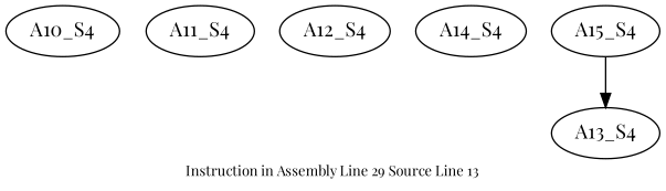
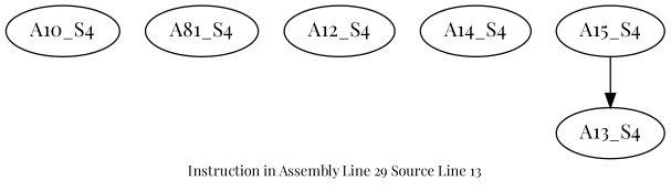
  digraph {
    fontsize=10
    label="Instruction in Assembly Line 29 Source Line 13"
    fontname="Playfair Display"
    node [fontname="Playfair Display"]
    A10_S4
-   A11_S4
+   A11_S4 [label=A81_S4]
    A12_S4
    A14_S4
    A15_S4
    A13_S4
    A15_S4 -> A13_S4 [fontname="Playfair Display"]
  }
